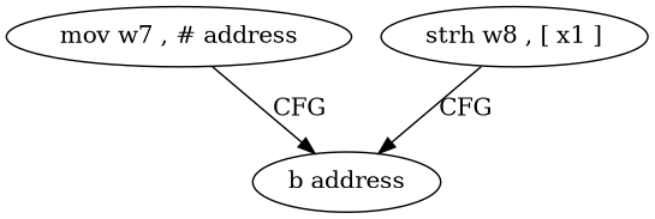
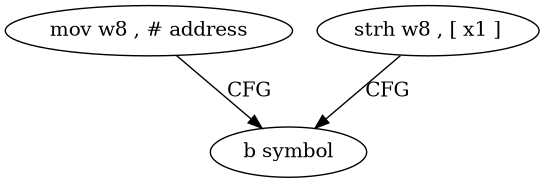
  digraph {
-   n1 [label="mov w7 , # address"]
-   n2 [label="b address"]
+   n1 [label="mov w8 , # address"]
+   n2 [label="b symbol"]
    n3 [label="strh w8 , [ x1 ]"]
    n1 -> n2 [label=CFG]
    n3 -> n2 [label=CFG]
  }
